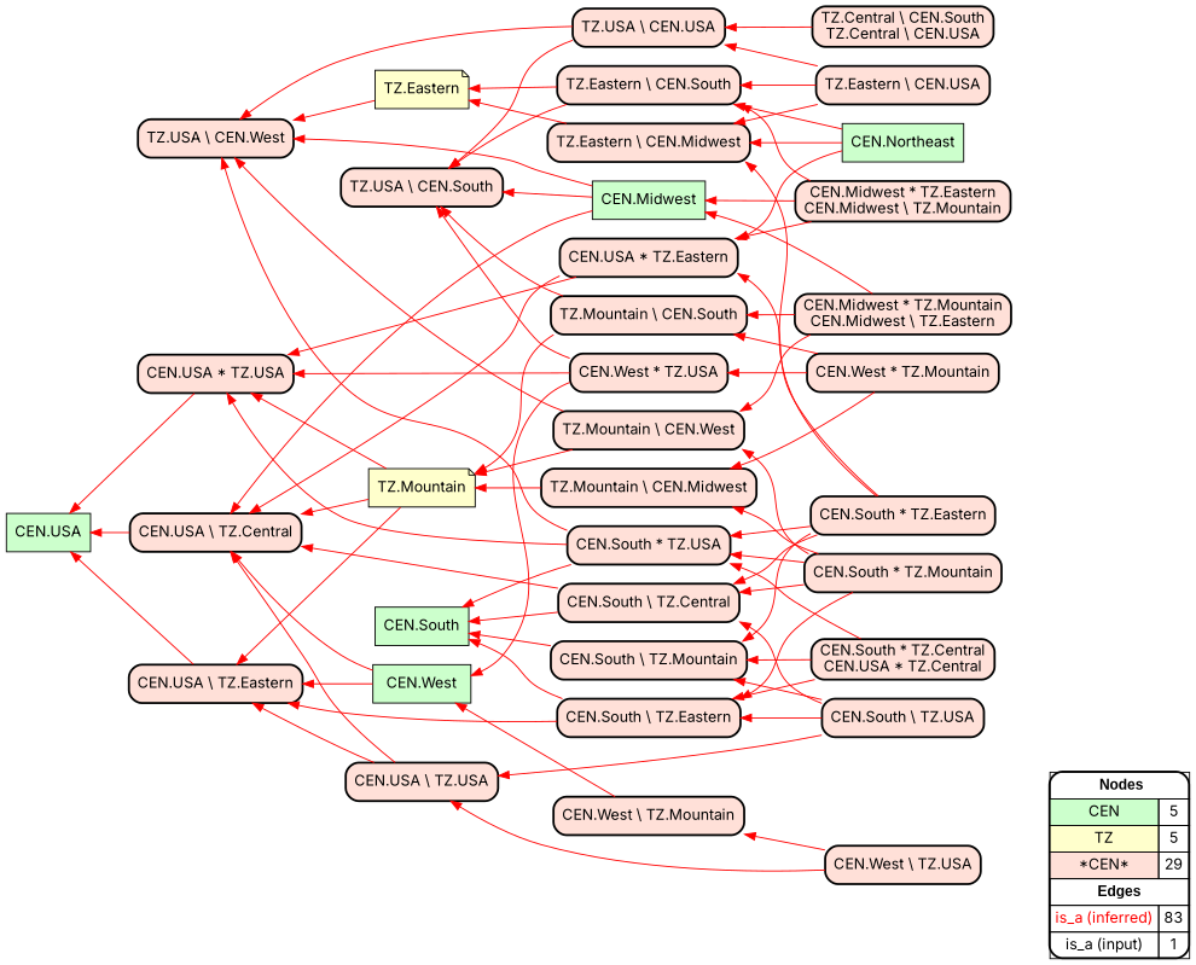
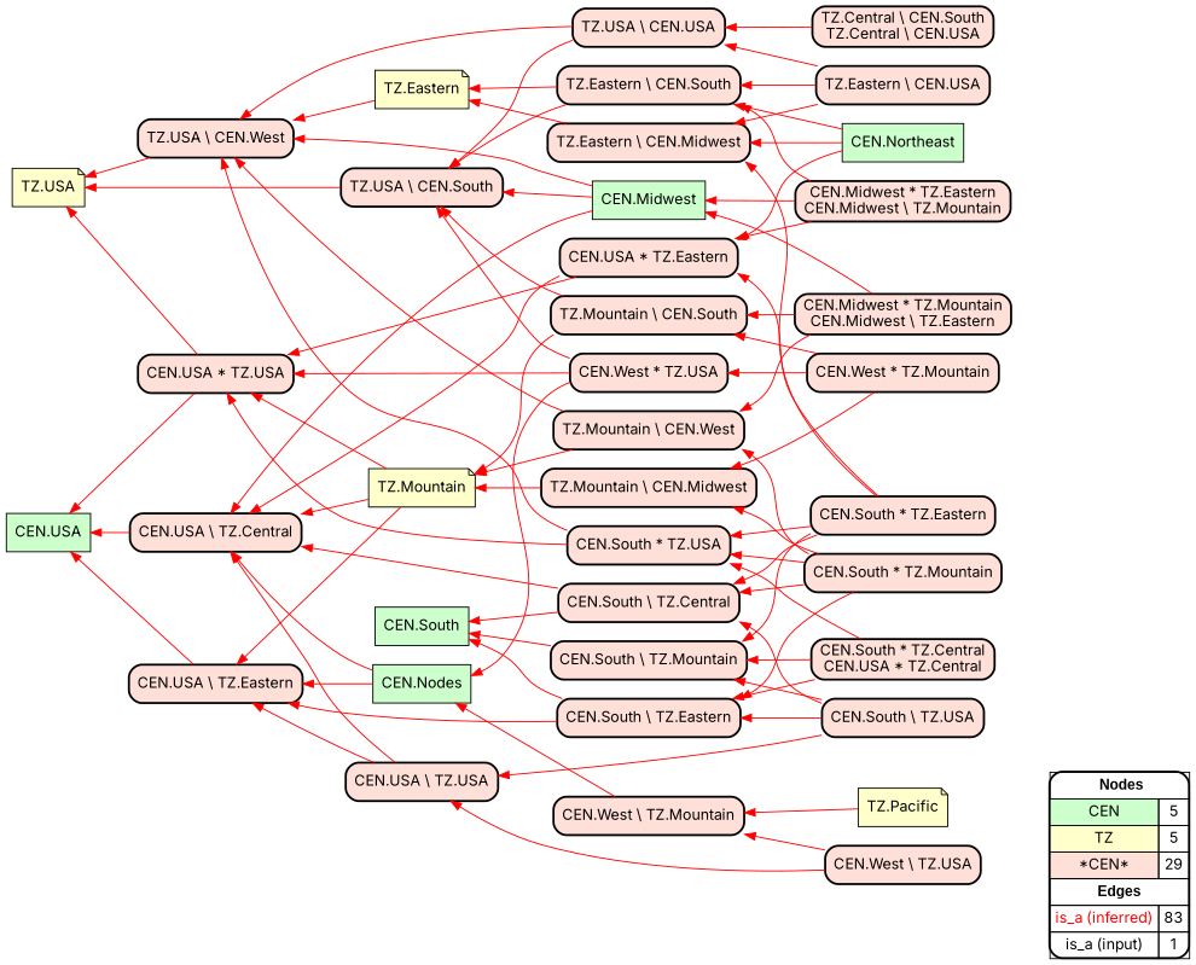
  digraph {
    fontname=Inter
    rankdir=RL
    node [fillcolor="#FFE0D8" fontname=Inter shape=box style="filled,rounded,bold"]
    edge [arrowhead=normal color="#FF0000" constraint=true fontname=Inter penwidth=1 style=solid]
    n1 [fillcolor=white label=<   <TABLE BORDER="0" CELLBORDER="1" CELLSPACING="0" CELLPADDING="4">  <TR> <TD COLSPAN="2"><font face="Arial Black"> Nodes</font></TD> </TR>  <TR>   <TD bgcolor="#CCFFCC" fontname="helvetica">CEN</TD>   <TD>5</TD>   </TR>  <TR>   <TD bgcolor="#FFFFCC" fontname="helvetica">TZ</TD>   <TD>5</TD>   </TR>  <TR>   <TD bgcolor="#FFE0D8" fontname="helvetica">*CEN*</TD>   <TD>29</TD>   </TR>  <TR> <TD COLSPAN="2"><font face = "Arial Black"> Edges </font></TD> </TR>  <TR>   <TD><font color ="#FF0000">is_a (inferred)</font></TD><TD>83</TD> </TR> <TR>   <TD><font color ="#000000">is_a (input)</font></TD><TD>1</TD> </TR> </TABLE>   > margin=0]
    "CEN.USA" [fillcolor="#CCFFCC" style=filled]
    "CEN.Midwest" [fillcolor="#CCFFCC" style=filled]
    "TZ.USA \\ CEN.South"
    "CEN.USA \\ TZ.Central"
    "TZ.USA \\ CEN.West"
+   "TZ.USA" [fillcolor="#FFFFCC" shape=note style=filled]
    "CEN.USA * TZ.USA"
-   "CEN.West" [fillcolor="#CCFFCC" style=filled]
+   "CEN.West" [fillcolor="#CCFFCC" style=filled label="CEN.Nodes"]
    "CEN.USA \\ TZ.Eastern"
    "CEN.Northeast" [fillcolor="#CCFFCC" style=filled]
    "TZ.Eastern \\ CEN.Midwest"
    "CEN.USA * TZ.Eastern"
    "TZ.Eastern \\ CEN.South"
    "TZ.Eastern" [fillcolor="#FFFFCC" shape=note style=filled]
    "CEN.South" [fillcolor="#CCFFCC" style=filled]
+   "TZ.Pacific" [fillcolor="#FFFFCC" shape=note style=filled]
    "CEN.West \\ TZ.Mountain"
    "CEN.West * TZ.USA"
    "TZ.Mountain" [fillcolor="#FFFFCC" shape=note style=filled]
    "CEN.South \\ TZ.USA"
    "CEN.South \\ TZ.Eastern"
    "CEN.South \\ TZ.Mountain"
    "CEN.South \\ TZ.Central"
    "CEN.USA \\ TZ.USA"
    "CEN.South * TZ.Eastern"
    "CEN.South * TZ.USA"
    "CEN.South * TZ.Central\nCEN.USA * TZ.Central"
    "CEN.South * TZ.Mountain"
    "TZ.Mountain \\ CEN.West"
    "TZ.Mountain \\ CEN.Midwest"
    "TZ.Eastern \\ CEN.USA"
    "TZ.USA \\ CEN.USA"
    "TZ.Central \\ CEN.South\nTZ.Central \\ CEN.USA"
    "CEN.Midwest * TZ.Mountain\nCEN.Midwest \\ TZ.Eastern"
    "TZ.Mountain \\ CEN.South"
    "CEN.West * TZ.Mountain"
    "CEN.Midwest * TZ.Eastern\nCEN.Midwest \\ TZ.Mountain"
    "CEN.West \\ TZ.USA"
    subgraph sub_1 {
      rank=source
      n1
    }
    "CEN.Midwest" -> "TZ.USA \\ CEN.South"
    "CEN.Midwest" -> "CEN.USA \\ TZ.Central"
    "CEN.Midwest" -> "TZ.USA \\ CEN.West"
+   "TZ.USA \\ CEN.South" -> "TZ.USA"
    "CEN.USA \\ TZ.Central" -> "CEN.USA"
+   "TZ.USA \\ CEN.West" -> "TZ.USA"
    "CEN.USA * TZ.USA" -> "CEN.USA"
+   "CEN.USA * TZ.USA" -> "TZ.USA"
    "CEN.West" -> "CEN.USA \\ TZ.Central"
    "CEN.West" -> "CEN.USA \\ TZ.Eastern"
    "CEN.USA \\ TZ.Eastern" -> "CEN.USA"
    "CEN.Northeast" -> "TZ.Eastern \\ CEN.Midwest"
    "CEN.Northeast" -> "CEN.USA * TZ.Eastern"
    "CEN.Northeast" -> "TZ.Eastern \\ CEN.South"
    "TZ.Eastern \\ CEN.Midwest" -> "TZ.Eastern"
    "CEN.USA * TZ.Eastern" -> "CEN.USA \\ TZ.Central"
    "CEN.USA * TZ.Eastern" -> "CEN.USA * TZ.USA"
    "TZ.Eastern \\ CEN.South" -> "TZ.USA \\ CEN.South"
    "TZ.Eastern \\ CEN.South" -> "TZ.Eastern"
    "TZ.Eastern" -> "TZ.USA \\ CEN.West"
+   "TZ.Pacific" -> "CEN.West \\ TZ.Mountain"
    "CEN.West \\ TZ.Mountain" -> "CEN.West"
    "CEN.West * TZ.USA" -> "TZ.USA \\ CEN.South"
    "CEN.West * TZ.USA" -> "CEN.USA * TZ.USA"
    "CEN.West * TZ.USA" -> "CEN.West"
    "TZ.Mountain" -> "CEN.USA \\ TZ.Central"
    "TZ.Mountain" -> "CEN.USA * TZ.USA"
    "TZ.Mountain" -> "CEN.USA \\ TZ.Eastern"
    "CEN.South \\ TZ.USA" -> "CEN.South \\ TZ.Eastern"
    "CEN.South \\ TZ.USA" -> "CEN.South \\ TZ.Mountain"
    "CEN.South \\ TZ.USA" -> "CEN.South \\ TZ.Central"
    "CEN.South \\ TZ.USA" -> "CEN.USA \\ TZ.USA"
    "CEN.South \\ TZ.Eastern" -> "CEN.USA \\ TZ.Eastern"
    "CEN.South \\ TZ.Eastern" -> "CEN.South"
    "CEN.South \\ TZ.Mountain" -> "CEN.South"
    "CEN.South \\ TZ.Central" -> "CEN.USA \\ TZ.Central"
    "CEN.South \\ TZ.Central" -> "CEN.South"
    "CEN.USA \\ TZ.USA" -> "CEN.USA \\ TZ.Central"
    "CEN.USA \\ TZ.USA" -> "CEN.USA \\ TZ.Eastern"
    "CEN.South * TZ.Eastern" -> "TZ.Eastern \\ CEN.Midwest"
    "CEN.South * TZ.Eastern" -> "CEN.USA * TZ.Eastern"
    "CEN.South * TZ.Eastern" -> "CEN.South \\ TZ.Mountain"
    "CEN.South * TZ.Eastern" -> "CEN.South \\ TZ.Central"
    "CEN.South * TZ.Eastern" -> "CEN.South * TZ.USA"
    "CEN.South * TZ.USA" -> "TZ.USA \\ CEN.West"
    "CEN.South * TZ.USA" -> "CEN.USA * TZ.USA"
-   "CEN.South * TZ.USA" -> "CEN.South"
    "CEN.South * TZ.Central\nCEN.USA * TZ.Central" -> "CEN.South \\ TZ.Eastern"
    "CEN.South * TZ.Central\nCEN.USA * TZ.Central" -> "CEN.South \\ TZ.Mountain"
    "CEN.South * TZ.Central\nCEN.USA * TZ.Central" -> "CEN.South * TZ.USA"
    "CEN.South * TZ.Mountain" -> "CEN.South \\ TZ.Eastern"
    "CEN.South * TZ.Mountain" -> "CEN.South \\ TZ.Central"
    "CEN.South * TZ.Mountain" -> "CEN.South * TZ.USA"
    "CEN.South * TZ.Mountain" -> "TZ.Mountain \\ CEN.West"
    "CEN.South * TZ.Mountain" -> "TZ.Mountain \\ CEN.Midwest"
    "TZ.Mountain \\ CEN.West" -> "TZ.USA \\ CEN.West"
    "TZ.Mountain \\ CEN.West" -> "TZ.Mountain"
    "TZ.Mountain \\ CEN.Midwest" -> "TZ.Mountain"
    "TZ.Eastern \\ CEN.USA" -> "TZ.Eastern \\ CEN.Midwest"
    "TZ.Eastern \\ CEN.USA" -> "TZ.Eastern \\ CEN.South"
    "TZ.Eastern \\ CEN.USA" -> "TZ.USA \\ CEN.USA"
    "TZ.USA \\ CEN.USA" -> "TZ.USA \\ CEN.South"
    "TZ.USA \\ CEN.USA" -> "TZ.USA \\ CEN.West"
    "TZ.Central \\ CEN.South\nTZ.Central \\ CEN.USA" -> "TZ.USA \\ CEN.USA"
    "CEN.Midwest * TZ.Mountain\nCEN.Midwest \\ TZ.Eastern" -> "CEN.Midwest"
    "CEN.Midwest * TZ.Mountain\nCEN.Midwest \\ TZ.Eastern" -> "TZ.Mountain \\ CEN.West"
    "CEN.Midwest * TZ.Mountain\nCEN.Midwest \\ TZ.Eastern" -> "TZ.Mountain \\ CEN.South"
    "TZ.Mountain \\ CEN.South" -> "TZ.USA \\ CEN.South"
    "TZ.Mountain \\ CEN.South" -> "TZ.Mountain"
    "CEN.West * TZ.Mountain" -> "CEN.West * TZ.USA"
    "CEN.West * TZ.Mountain" -> "TZ.Mountain \\ CEN.Midwest"
    "CEN.West * TZ.Mountain" -> "TZ.Mountain \\ CEN.South"
    "CEN.Midwest * TZ.Eastern\nCEN.Midwest \\ TZ.Mountain" -> "CEN.Midwest"
    "CEN.Midwest * TZ.Eastern\nCEN.Midwest \\ TZ.Mountain" -> "CEN.USA * TZ.Eastern"
    "CEN.Midwest * TZ.Eastern\nCEN.Midwest \\ TZ.Mountain" -> "TZ.Eastern \\ CEN.South"
    "CEN.West \\ TZ.USA" -> "CEN.West \\ TZ.Mountain"
    "CEN.West \\ TZ.USA" -> "CEN.USA \\ TZ.USA"
  }
